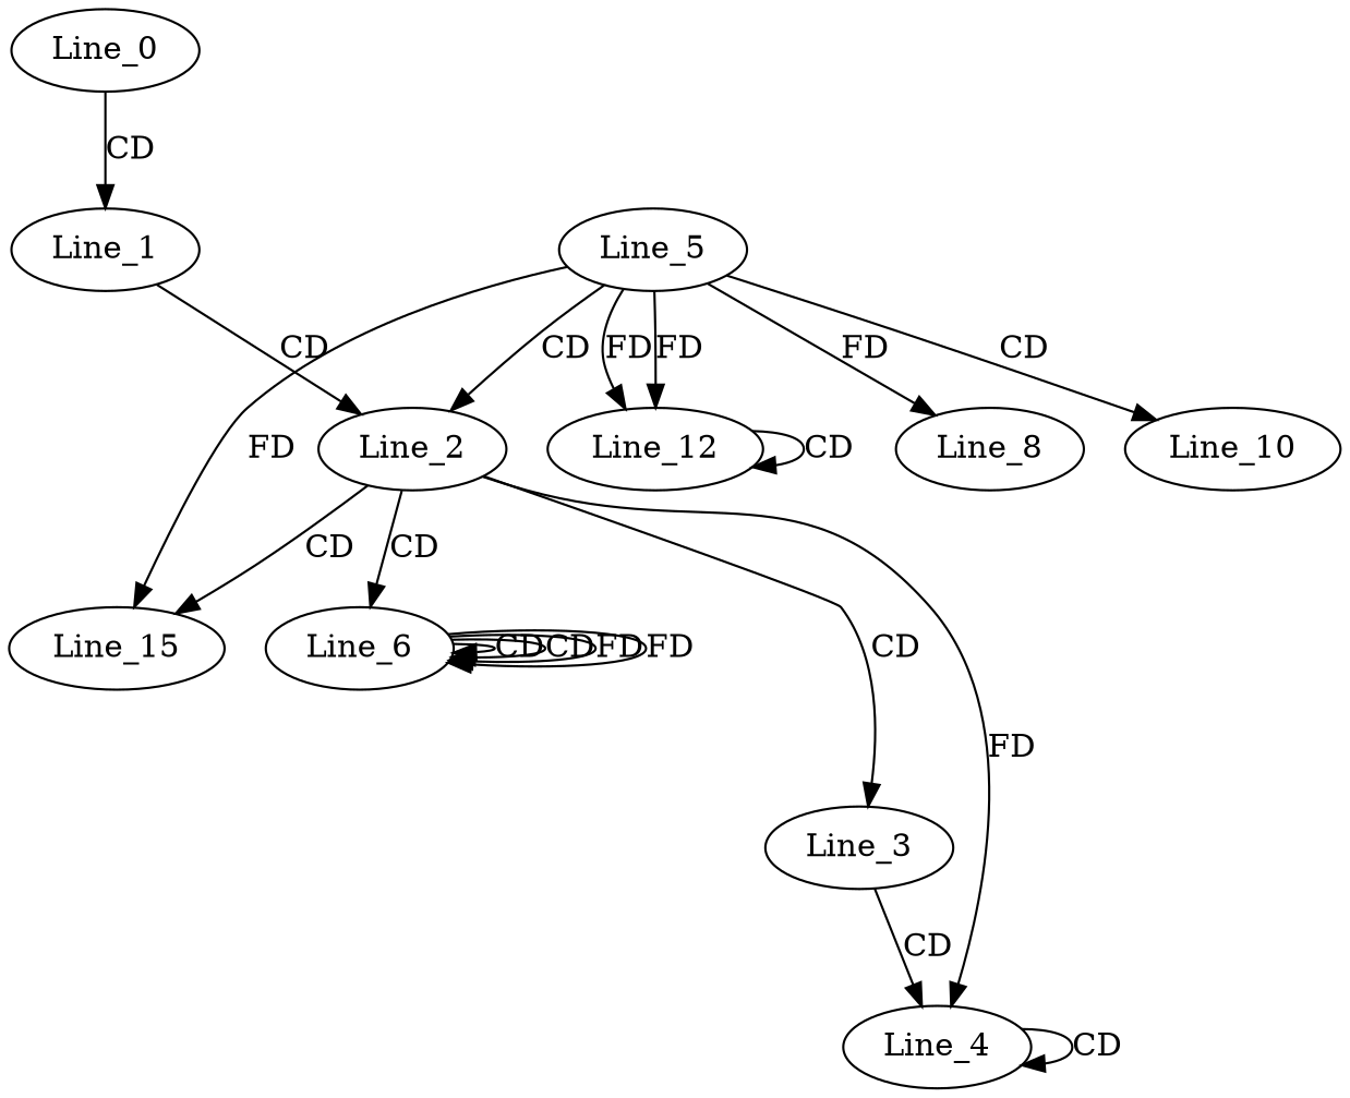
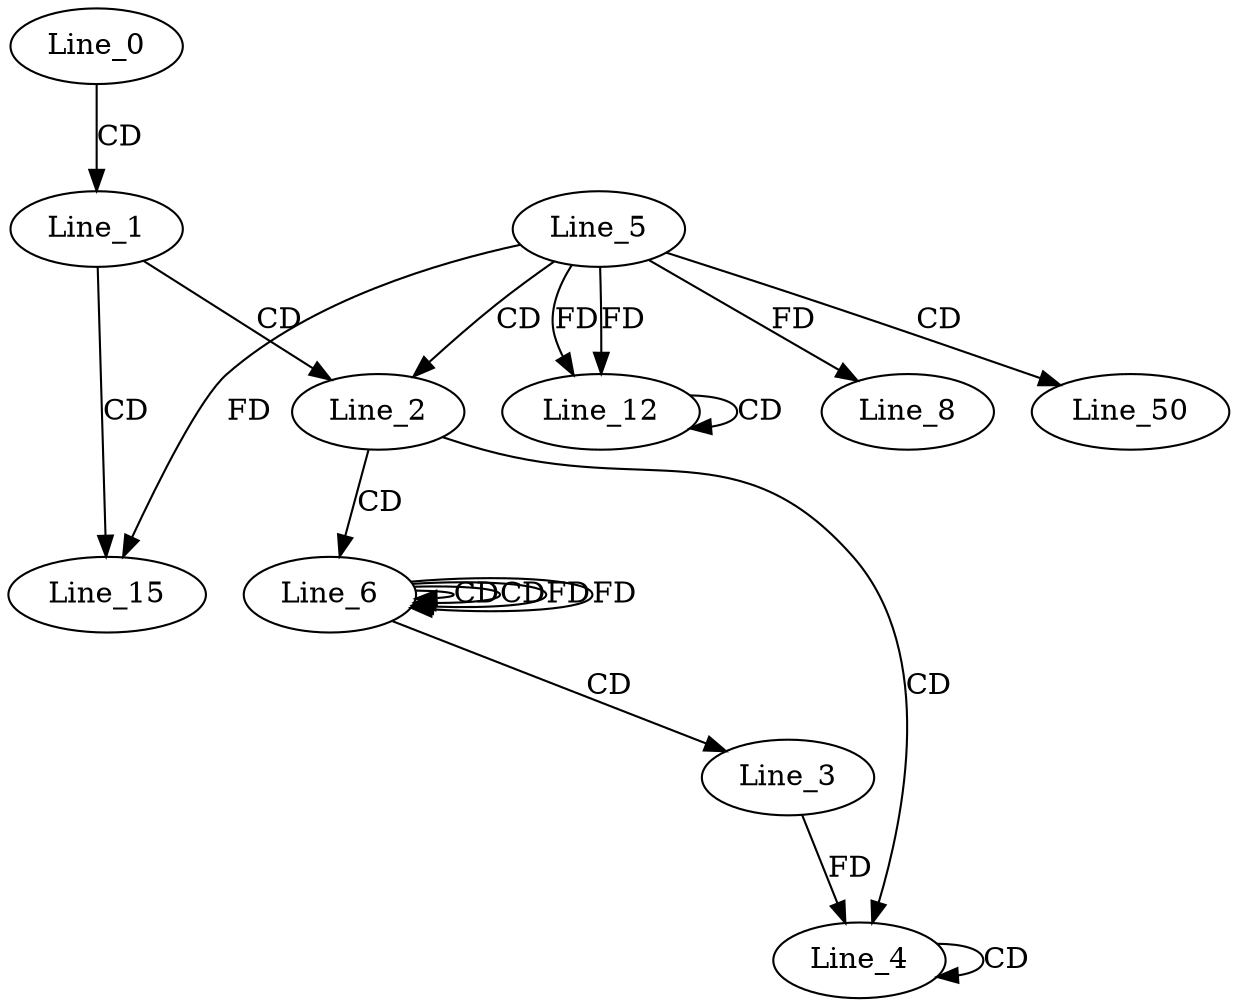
  digraph {
    fontname="DejaVu Serif"
    node [fontname="DejaVu Serif"]
    edge [fontname="DejaVu Serif"]
    Line_0
    Line_1
    Line_2
    Line_3
    Line_4
    Line_6
    Line_15
    Line_5
    Line_8
-   Line_10
+   Line_10 [label=Line_50]
    Line_12
    Line_0 -> Line_1 [label=CD]
    Line_1 -> Line_2 [label=CD]
-   Line_2 -> Line_3 [label=CD]
-   Line_2 -> Line_4 [label=FD]
+   Line_6 -> Line_3 [label=CD]
+   Line_2 -> Line_4 [label=CD]
    Line_2 -> Line_6 [label=CD]
-   Line_2 -> Line_15 [label=CD]
-   Line_3 -> Line_4 [label=CD]
+   Line_1 -> Line_15 [label=CD]
+   Line_3 -> Line_4 [label=FD]
    Line_4 -> Line_4 [label=CD]
    Line_6 -> Line_6 [label=CD]
    Line_6 -> Line_6 [label=CD]
    Line_6 -> Line_6 [label=FD]
    Line_6 -> Line_6 [label=FD]
    Line_5 -> Line_2 [label=CD]
    Line_5 -> Line_15 [label=FD]
    Line_5 -> Line_8 [label=FD]
    Line_5 -> Line_10 [label=CD]
    Line_5 -> Line_12 [label=FD]
    Line_5 -> Line_12 [label=FD]
    Line_12 -> Line_12 [label=CD]
  }
